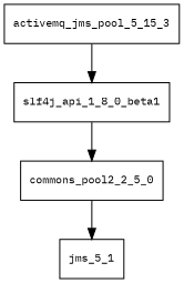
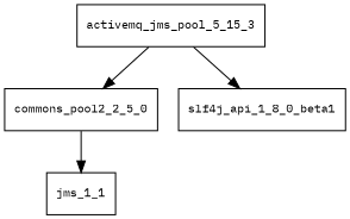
  digraph {
    fontname="IBM Plex Mono"
    node [fontname="IBM Plex Mono" fontsize=10.0 shape=box]
    edge [fontname="IBM Plex Mono"]
    activemq_jms_pool_5_15_3
    commons_pool2_2_5_0
    slf4j_api_1_8_0_beta1
-   jms_1_1 [label=jms_5_1]
-   slf4j_api_1_8_0_beta1 -> commons_pool2_2_5_0
+   jms_1_1
+   activemq_jms_pool_5_15_3 -> commons_pool2_2_5_0
    activemq_jms_pool_5_15_3 -> slf4j_api_1_8_0_beta1
    commons_pool2_2_5_0 -> jms_1_1
  }
